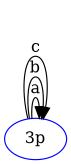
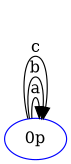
  digraph {
    rankdir=LR
-   "0p" [color=blue label="3p"]
+   "0p" [color=blue]
    "0p" -> "0p" [label=a]
    "0p" -> "0p" [label=b]
    "0p" -> "0p" [label=c]
  }
